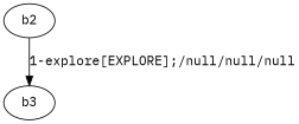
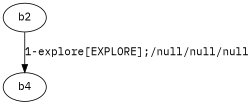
  digraph {
    fontname="IBM Plex Mono"
    node [fontname="IBM Plex Mono"]
    b2
-   b3
+   b3 [label=b4]
    b2 -> b3 [label="1-explore[EXPLORE];/null/null/null" fontname="IBM Plex Mono"]
  }
